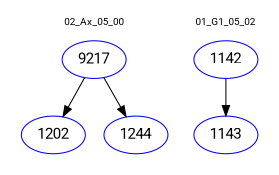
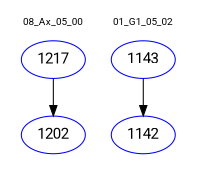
  digraph {
    fontname=Roboto
    node [color=blue fontname=Roboto]
    edge [color=black fontname=Roboto]
-   n1 [label=9217]
+   n1 [label=1217]
    n2 [label=1202]
-   n3 [label=1244]
    n4 [label=1143]
    n5 [label=1142]
    subgraph cluster_1 {
      color=white
      fontsize=10
-     label="02_Ax_05_00"
+     label="08_Ax_05_00"
      n1
      n2
-     n3
    }
    subgraph cluster_2 {
      color=white
      fontsize=10
      label="01_G1_05_02"
      n4
      n5
    }
    n1 -> n2
-   n1 -> n3
-   n5 -> n4
+   n4 -> n5
  }
